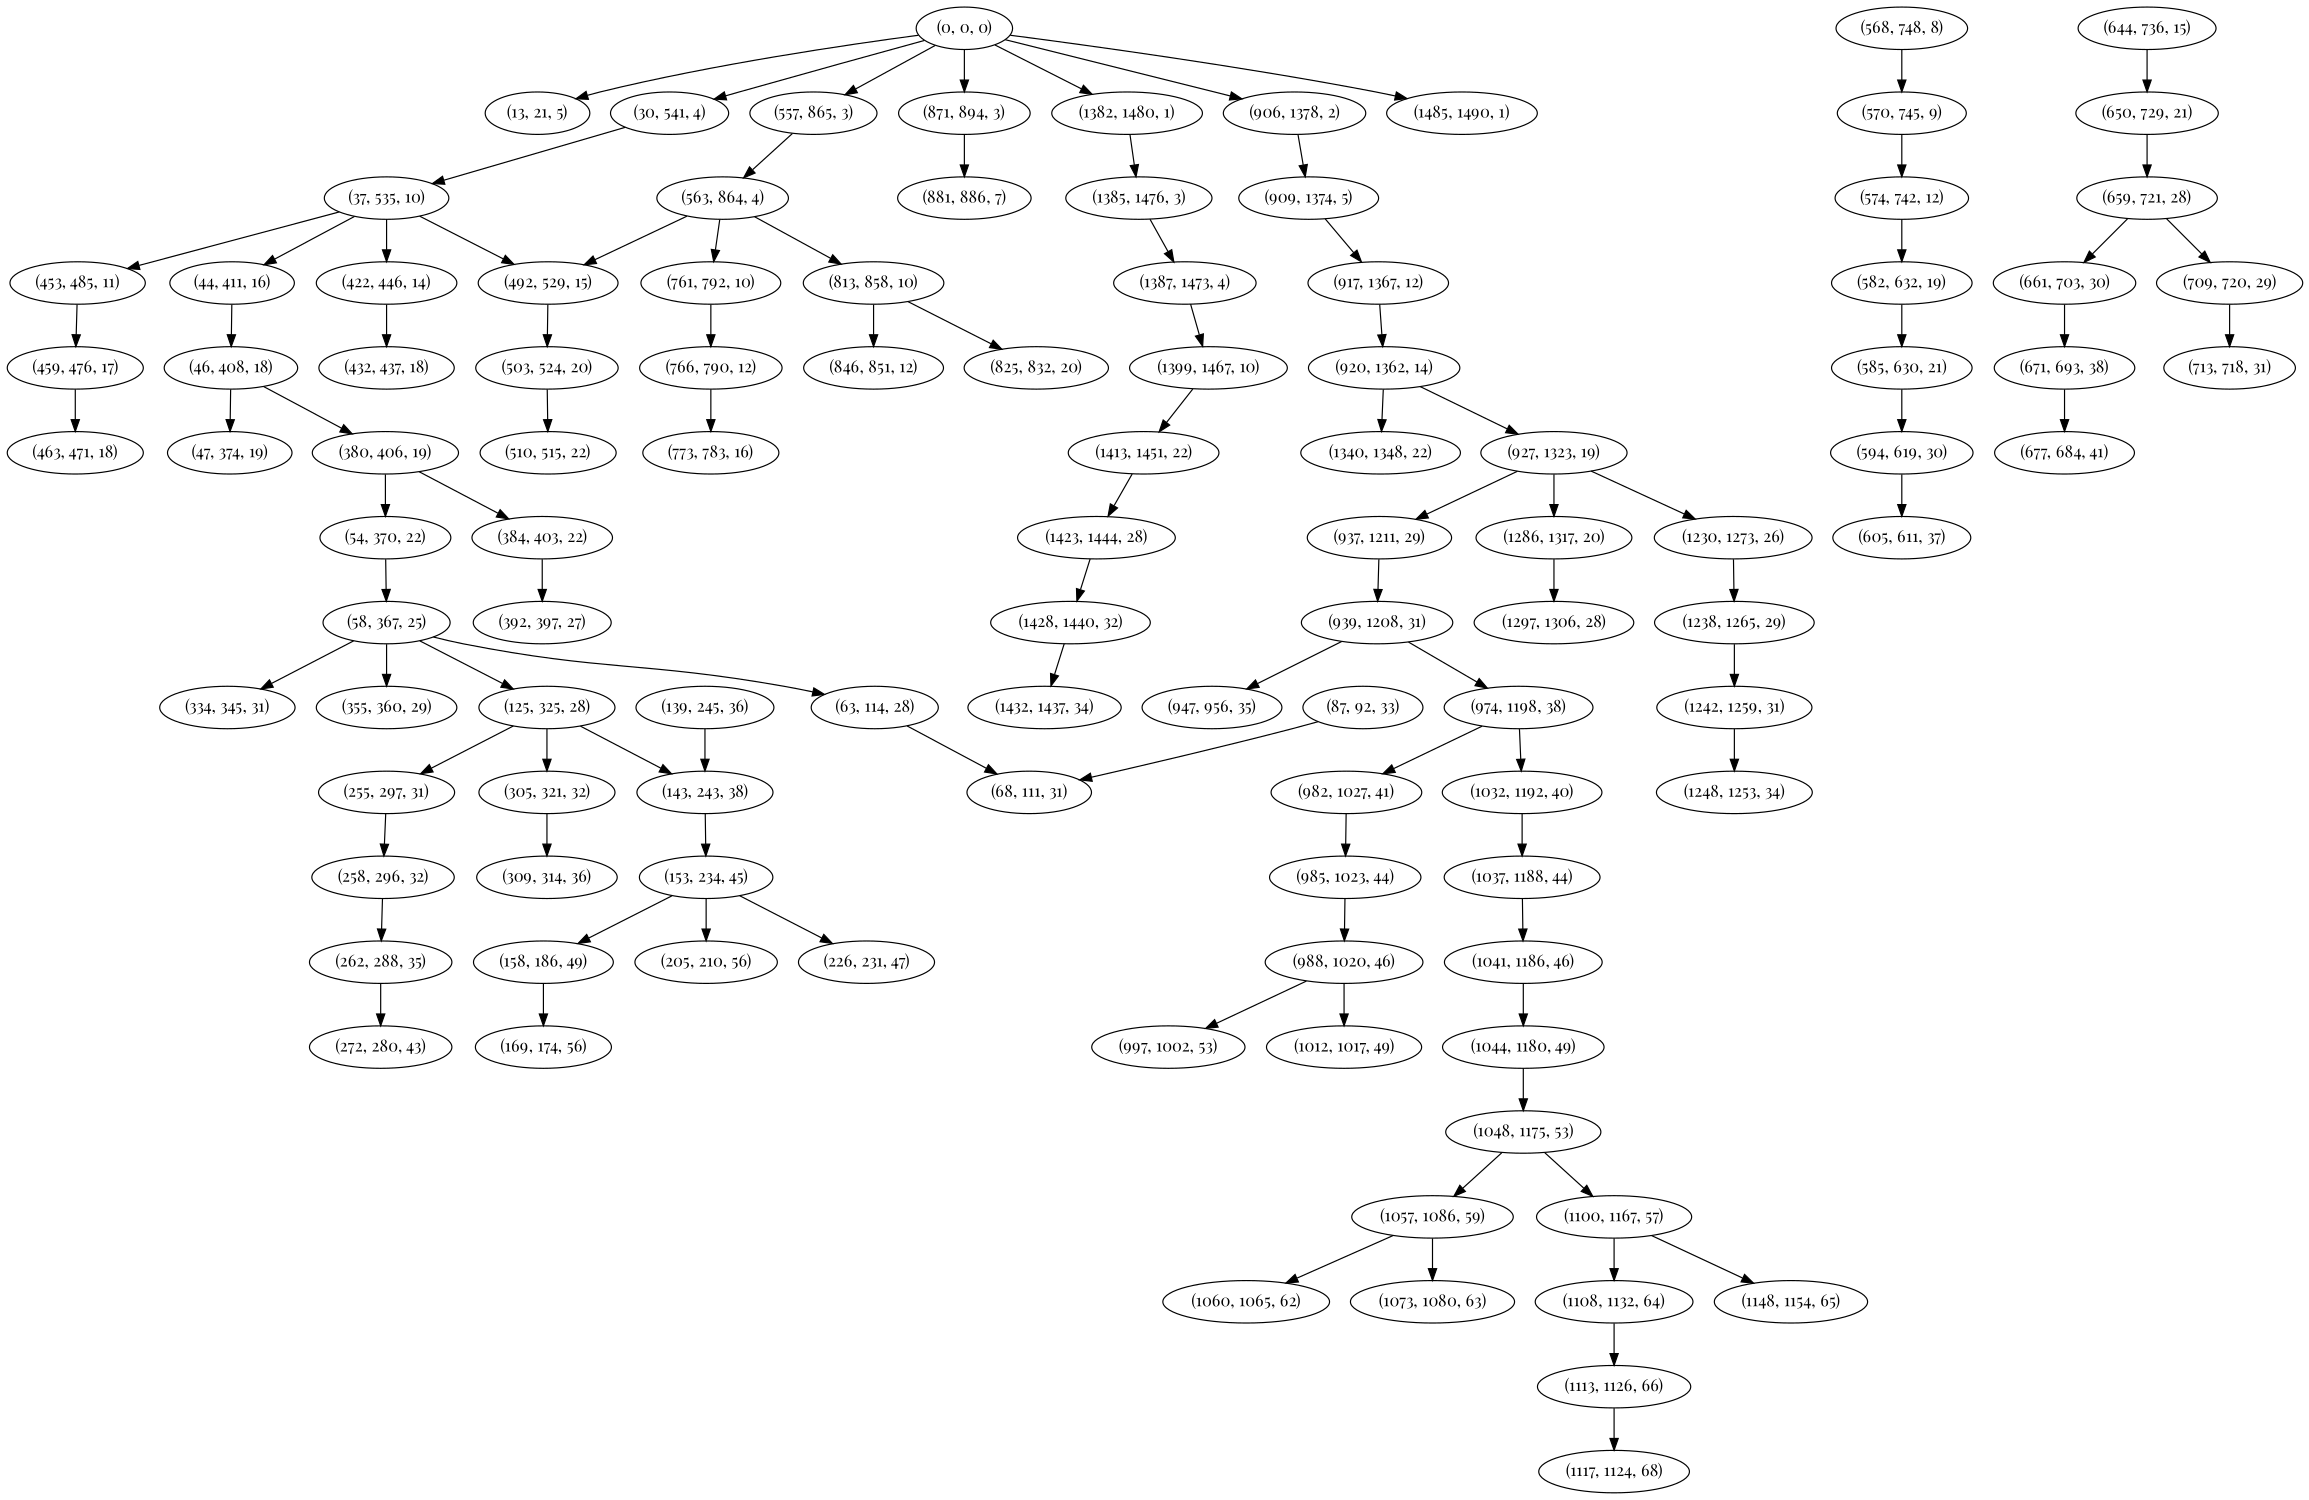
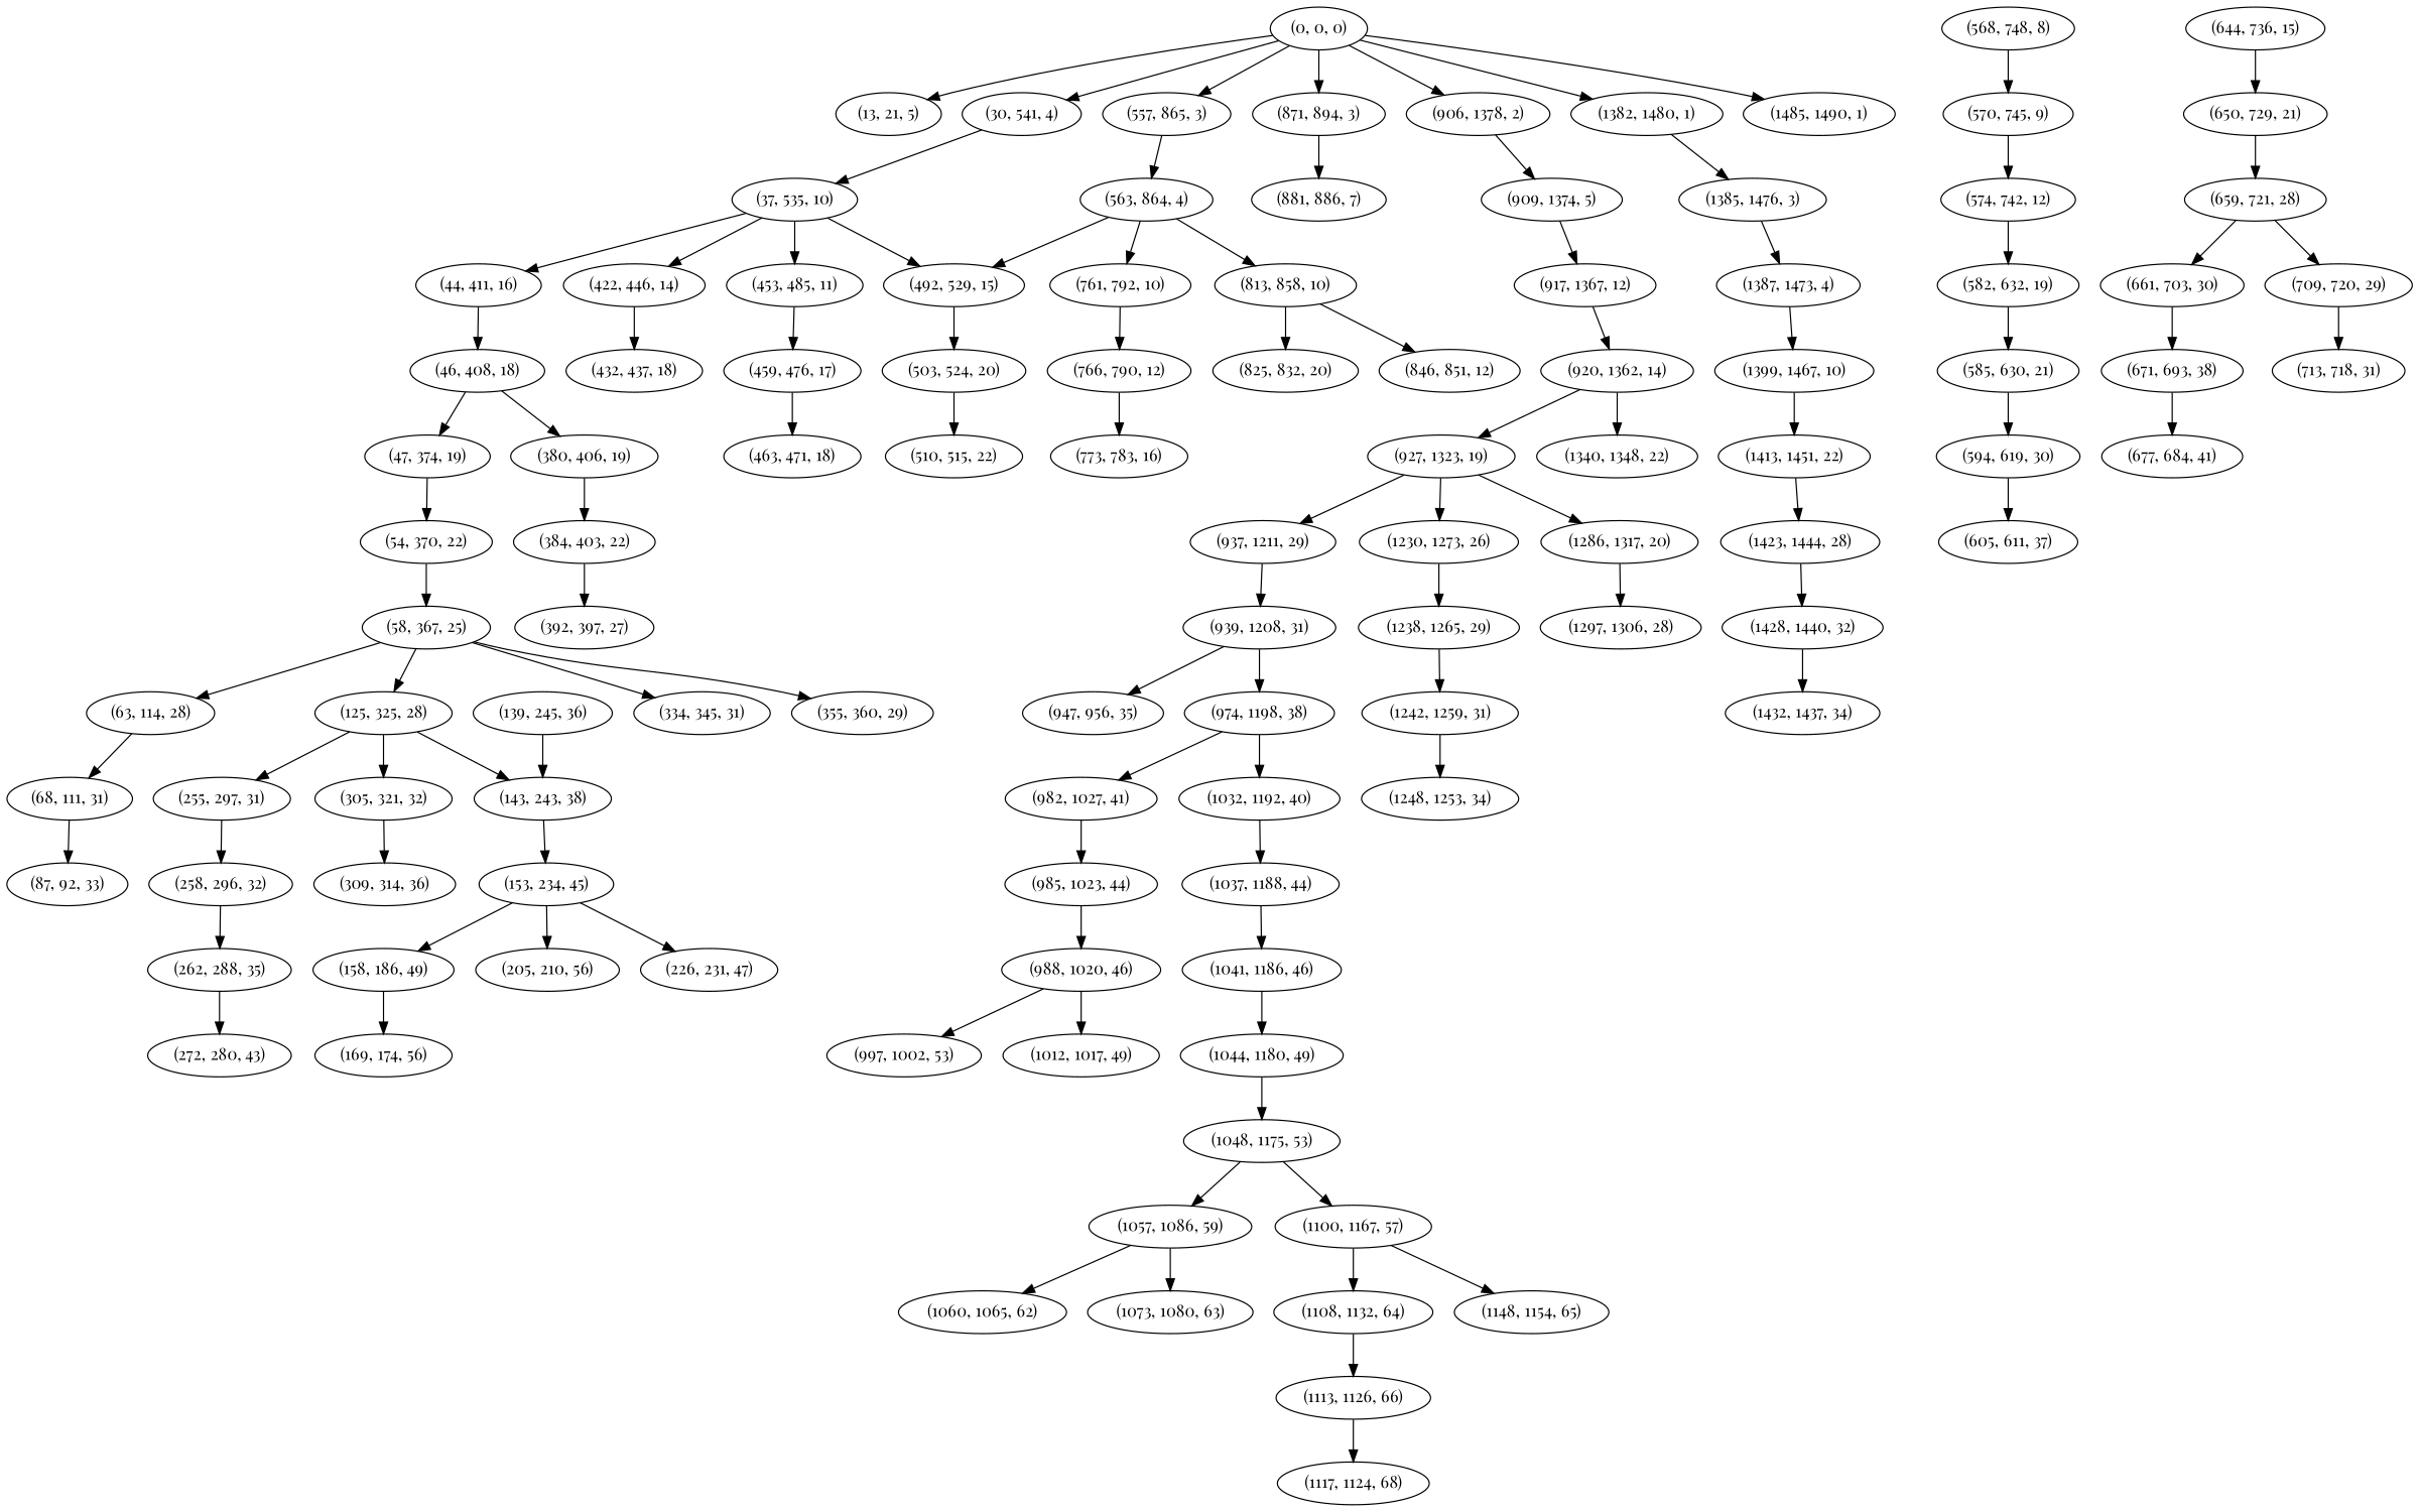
  digraph {
    fontname="Playfair Display"
    node [fontname="Playfair Display"]
    edge [fontname="Playfair Display"]
    "(0, 0, 0)"
    "(13, 21, 5)"
    "(30, 541, 4)"
    "(557, 865, 3)"
    "(871, 894, 3)"
    "(906, 1378, 2)"
    "(1382, 1480, 1)"
    "(1485, 1490, 1)"
    "(37, 535, 10)"
    "(563, 864, 4)"
    "(881, 886, 7)"
    "(909, 1374, 5)"
    "(1385, 1476, 3)"
    "(44, 411, 16)"
    "(422, 446, 14)"
    "(453, 485, 11)"
    "(492, 529, 15)"
    "(46, 408, 18)"
    "(432, 437, 18)"
    "(459, 476, 17)"
    "(503, 524, 20)"
    "(47, 374, 19)"
    "(380, 406, 19)"
    "(54, 370, 22)"
    "(384, 403, 22)"
    "(58, 367, 25)"
    "(63, 114, 28)"
    "(125, 325, 28)"
    "(334, 345, 31)"
    "(355, 360, 29)"
    "(68, 111, 31)"
    "(255, 297, 31)"
    "(305, 321, 32)"
    "(143, 243, 38)"
    "(87, 92, 33)"
    "(139, 245, 36)"
    "(258, 296, 32)"
    "(309, 314, 36)"
    "(153, 234, 45)"
    "(158, 186, 49)"
    "(205, 210, 56)"
    "(226, 231, 47)"
    "(169, 174, 56)"
    "(262, 288, 35)"
    "(272, 280, 43)"
    "(392, 397, 27)"
    "(463, 471, 18)"
    "(510, 515, 22)"
    "(761, 792, 10)"
    "(813, 858, 10)"
    "(568, 748, 8)"
    "(570, 745, 9)"
    "(766, 790, 12)"
    "(825, 832, 20)"
    "(846, 851, 12)"
    "(574, 742, 12)"
    "(582, 632, 19)"
    "(585, 630, 21)"
    "(644, 736, 15)"
    "(650, 729, 21)"
    "(594, 619, 30)"
    "(605, 611, 37)"
    "(659, 721, 28)"
    "(661, 703, 30)"
    "(709, 720, 29)"
    "(671, 693, 38)"
    "(713, 718, 31)"
    "(677, 684, 41)"
    "(773, 783, 16)"
    "(917, 1367, 12)"
    "(920, 1362, 14)"
    "(927, 1323, 19)"
    "(1340, 1348, 22)"
    "(937, 1211, 29)"
    "(1230, 1273, 26)"
    "(1286, 1317, 20)"
    "(939, 1208, 31)"
    "(1238, 1265, 29)"
    "(1297, 1306, 28)"
    "(947, 956, 35)"
    "(974, 1198, 38)"
    "(982, 1027, 41)"
    "(1032, 1192, 40)"
    "(985, 1023, 44)"
    "(1037, 1188, 44)"
    "(988, 1020, 46)"
    "(997, 1002, 53)"
    "(1012, 1017, 49)"
    "(1041, 1186, 46)"
    "(1044, 1180, 49)"
    "(1048, 1175, 53)"
    "(1057, 1086, 59)"
    "(1100, 1167, 57)"
    "(1060, 1065, 62)"
    "(1073, 1080, 63)"
    "(1108, 1132, 64)"
    "(1148, 1154, 65)"
    "(1113, 1126, 66)"
    "(1117, 1124, 68)"
    "(1242, 1259, 31)"
    "(1248, 1253, 34)"
    "(1387, 1473, 4)"
    "(1399, 1467, 10)"
    n104 [label="(1413, 1451, 22)"]
    "(1423, 1444, 28)"
    "(1428, 1440, 32)"
    "(1432, 1437, 34)"
    "(0, 0, 0)" -> "(13, 21, 5)"
    "(0, 0, 0)" -> "(30, 541, 4)"
    "(0, 0, 0)" -> "(557, 865, 3)"
    "(0, 0, 0)" -> "(871, 894, 3)"
    "(0, 0, 0)" -> "(906, 1378, 2)"
    "(0, 0, 0)" -> "(1382, 1480, 1)"
    "(0, 0, 0)" -> "(1485, 1490, 1)"
    "(30, 541, 4)" -> "(37, 535, 10)"
    "(557, 865, 3)" -> "(563, 864, 4)"
    "(871, 894, 3)" -> "(881, 886, 7)"
    "(906, 1378, 2)" -> "(909, 1374, 5)"
    "(1382, 1480, 1)" -> "(1385, 1476, 3)"
    "(37, 535, 10)" -> "(44, 411, 16)"
    "(37, 535, 10)" -> "(422, 446, 14)"
    "(37, 535, 10)" -> "(453, 485, 11)"
    "(37, 535, 10)" -> "(492, 529, 15)"
    "(563, 864, 4)" -> "(492, 529, 15)"
    "(563, 864, 4)" -> "(761, 792, 10)"
    "(563, 864, 4)" -> "(813, 858, 10)"
    "(909, 1374, 5)" -> "(917, 1367, 12)"
    "(1385, 1476, 3)" -> "(1387, 1473, 4)"
    "(44, 411, 16)" -> "(46, 408, 18)"
    "(422, 446, 14)" -> "(432, 437, 18)"
    "(453, 485, 11)" -> "(459, 476, 17)"
    "(492, 529, 15)" -> "(503, 524, 20)"
    "(46, 408, 18)" -> "(47, 374, 19)"
    "(46, 408, 18)" -> "(380, 406, 19)"
    "(459, 476, 17)" -> "(463, 471, 18)"
    "(503, 524, 20)" -> "(510, 515, 22)"
-   "(380, 406, 19)" -> "(54, 370, 22)"
+   "(47, 374, 19)" -> "(54, 370, 22)"
    "(380, 406, 19)" -> "(384, 403, 22)"
    "(54, 370, 22)" -> "(58, 367, 25)"
    "(384, 403, 22)" -> "(392, 397, 27)"
    "(58, 367, 25)" -> "(63, 114, 28)"
    "(58, 367, 25)" -> "(125, 325, 28)"
    "(58, 367, 25)" -> "(334, 345, 31)"
    "(58, 367, 25)" -> "(355, 360, 29)"
    "(63, 114, 28)" -> "(68, 111, 31)"
    "(125, 325, 28)" -> "(255, 297, 31)"
    "(125, 325, 28)" -> "(305, 321, 32)"
    "(125, 325, 28)" -> "(143, 243, 38)"
-   "(87, 92, 33)" -> "(68, 111, 31)"
+   "(68, 111, 31)" -> "(87, 92, 33)"
    "(255, 297, 31)" -> "(258, 296, 32)"
    "(305, 321, 32)" -> "(309, 314, 36)"
    "(143, 243, 38)" -> "(153, 234, 45)"
    "(139, 245, 36)" -> "(143, 243, 38)"
    "(258, 296, 32)" -> "(262, 288, 35)"
    "(153, 234, 45)" -> "(158, 186, 49)"
    "(153, 234, 45)" -> "(205, 210, 56)"
    "(153, 234, 45)" -> "(226, 231, 47)"
    "(158, 186, 49)" -> "(169, 174, 56)"
    "(262, 288, 35)" -> "(272, 280, 43)"
    "(761, 792, 10)" -> "(766, 790, 12)"
    "(813, 858, 10)" -> "(825, 832, 20)"
    "(813, 858, 10)" -> "(846, 851, 12)"
    "(568, 748, 8)" -> "(570, 745, 9)"
    "(570, 745, 9)" -> "(574, 742, 12)"
    "(766, 790, 12)" -> "(773, 783, 16)"
    "(574, 742, 12)" -> "(582, 632, 19)"
    "(582, 632, 19)" -> "(585, 630, 21)"
    "(585, 630, 21)" -> "(594, 619, 30)"
    "(644, 736, 15)" -> "(650, 729, 21)"
    "(650, 729, 21)" -> "(659, 721, 28)"
    "(594, 619, 30)" -> "(605, 611, 37)"
    "(659, 721, 28)" -> "(661, 703, 30)"
    "(659, 721, 28)" -> "(709, 720, 29)"
    "(661, 703, 30)" -> "(671, 693, 38)"
    "(709, 720, 29)" -> "(713, 718, 31)"
    "(671, 693, 38)" -> "(677, 684, 41)"
    "(917, 1367, 12)" -> "(920, 1362, 14)"
    "(920, 1362, 14)" -> "(927, 1323, 19)"
    "(920, 1362, 14)" -> "(1340, 1348, 22)"
    "(927, 1323, 19)" -> "(937, 1211, 29)"
    "(927, 1323, 19)" -> "(1230, 1273, 26)"
    "(927, 1323, 19)" -> "(1286, 1317, 20)"
    "(937, 1211, 29)" -> "(939, 1208, 31)"
    "(1230, 1273, 26)" -> "(1238, 1265, 29)"
    "(1286, 1317, 20)" -> "(1297, 1306, 28)"
    "(939, 1208, 31)" -> "(947, 956, 35)"
    "(939, 1208, 31)" -> "(974, 1198, 38)"
    "(1238, 1265, 29)" -> "(1242, 1259, 31)"
    "(974, 1198, 38)" -> "(982, 1027, 41)"
    "(974, 1198, 38)" -> "(1032, 1192, 40)"
    "(982, 1027, 41)" -> "(985, 1023, 44)"
    "(1032, 1192, 40)" -> "(1037, 1188, 44)"
    "(985, 1023, 44)" -> "(988, 1020, 46)"
    "(1037, 1188, 44)" -> "(1041, 1186, 46)"
    "(988, 1020, 46)" -> "(997, 1002, 53)"
    "(988, 1020, 46)" -> "(1012, 1017, 49)"
    "(1041, 1186, 46)" -> "(1044, 1180, 49)"
    "(1044, 1180, 49)" -> "(1048, 1175, 53)"
    "(1048, 1175, 53)" -> "(1057, 1086, 59)"
    "(1048, 1175, 53)" -> "(1100, 1167, 57)"
    "(1057, 1086, 59)" -> "(1060, 1065, 62)"
    "(1057, 1086, 59)" -> "(1073, 1080, 63)"
    "(1100, 1167, 57)" -> "(1108, 1132, 64)"
    "(1100, 1167, 57)" -> "(1148, 1154, 65)"
    "(1108, 1132, 64)" -> "(1113, 1126, 66)"
    "(1113, 1126, 66)" -> "(1117, 1124, 68)"
    "(1242, 1259, 31)" -> "(1248, 1253, 34)"
    "(1387, 1473, 4)" -> "(1399, 1467, 10)"
    "(1399, 1467, 10)" -> n104
    n104 -> "(1423, 1444, 28)"
    "(1423, 1444, 28)" -> "(1428, 1440, 32)"
    "(1428, 1440, 32)" -> "(1432, 1437, 34)"
  }
